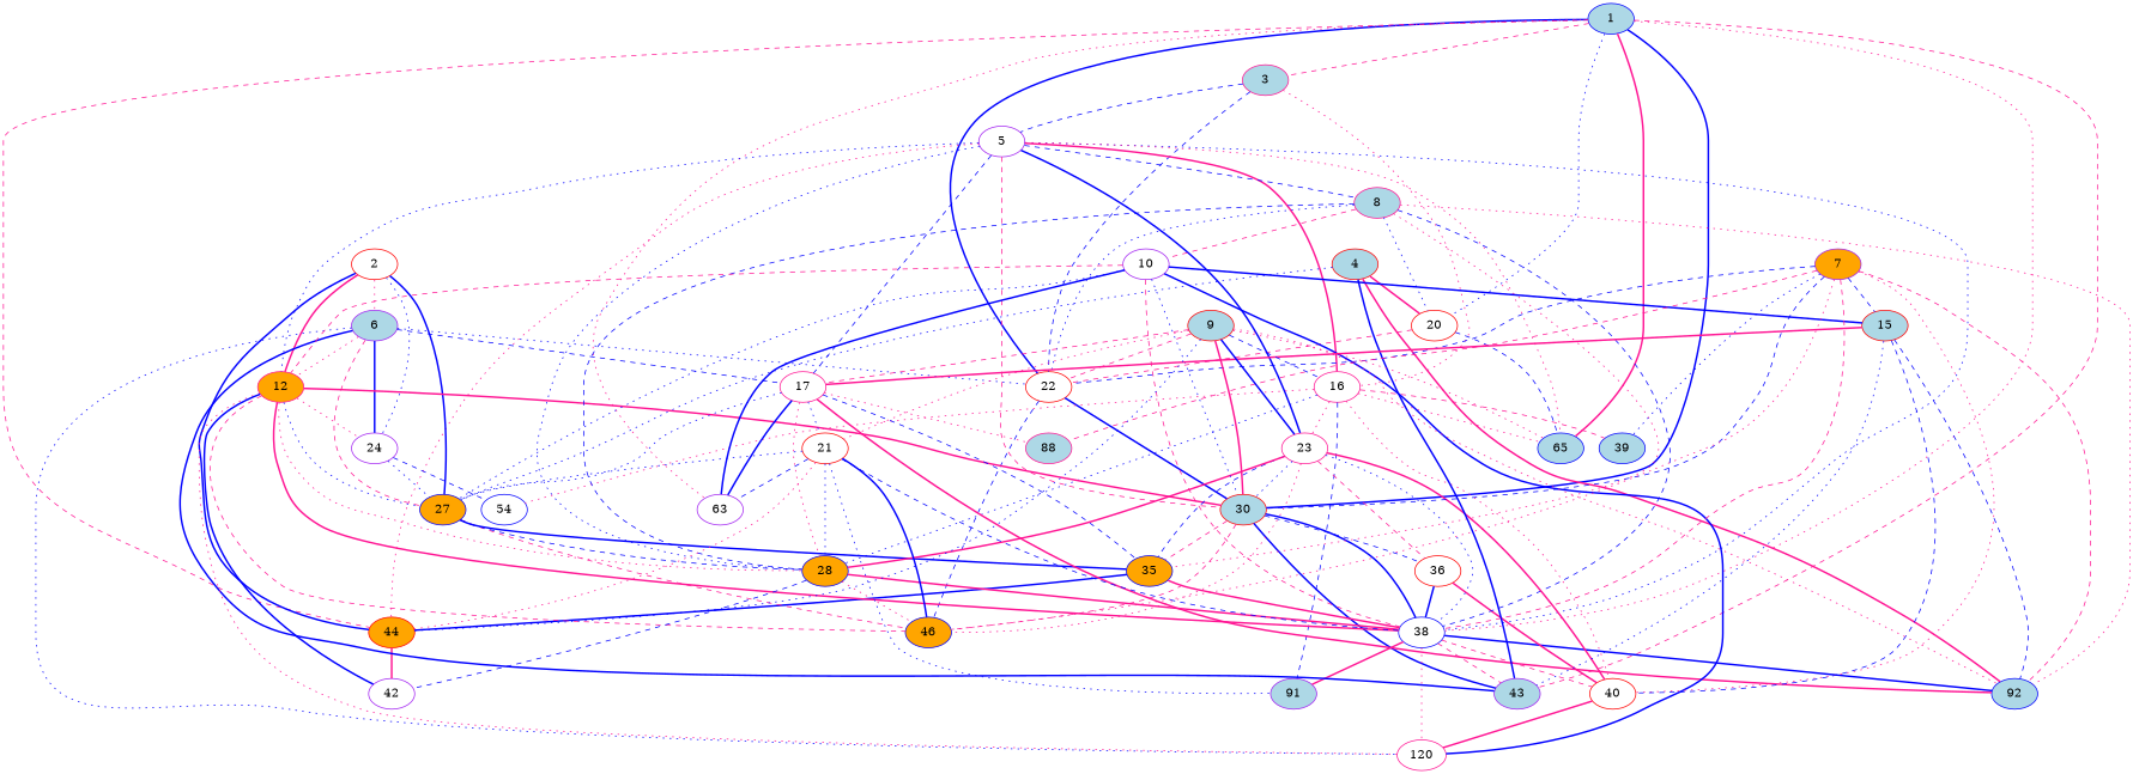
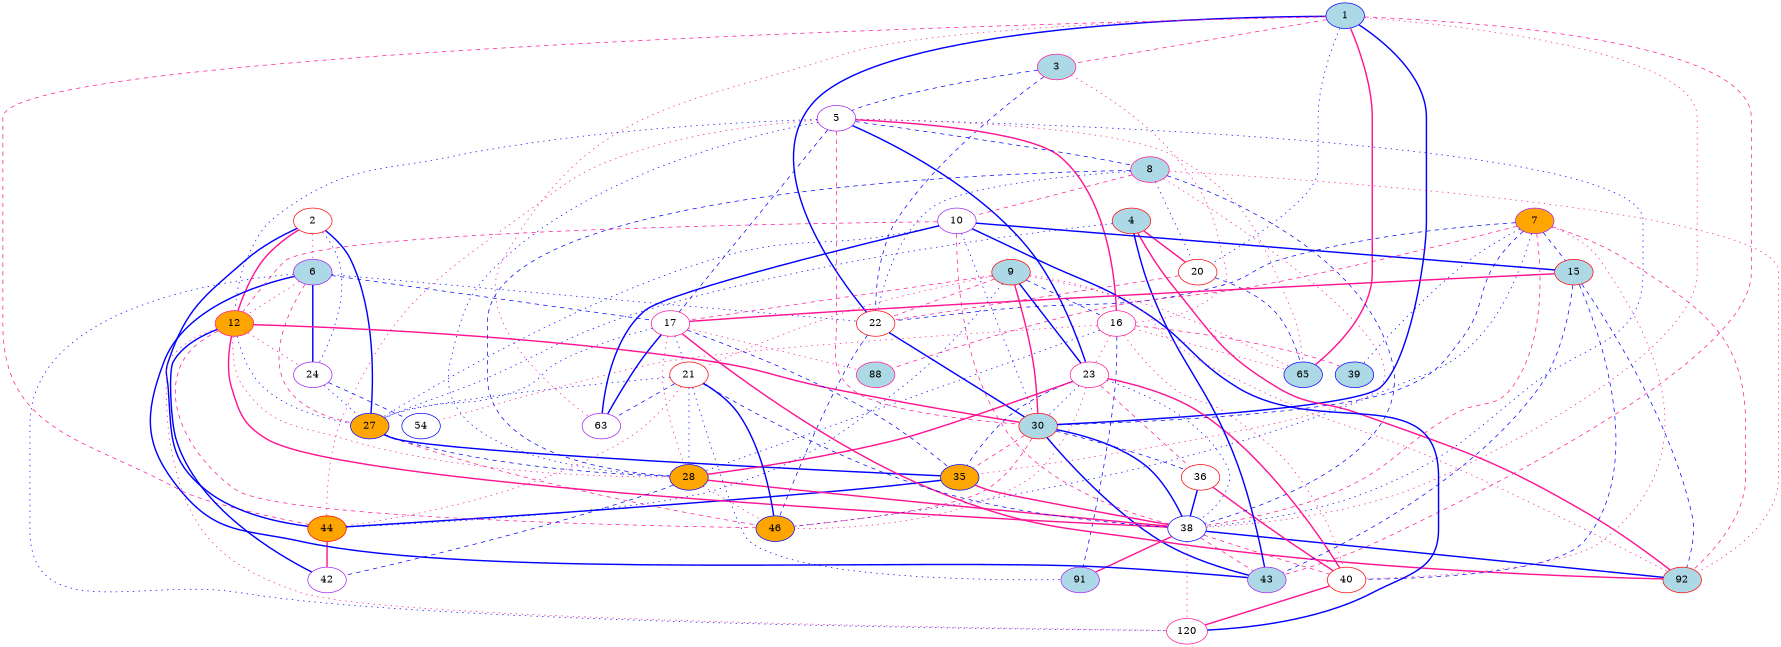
  graph {
    node [color=red fillcolor=white style=filled]
    edge [color=blue style=dotted]
    1 [color=blue fillcolor=lightblue super="+76+85+14"]
    3 [color=deeppink fillcolor=lightblue]
    20 [super="+119"]
    22 [super="+25+64"]
    30 [fillcolor=lightblue super="+34+116+104+52"]
    38 [color=blue super="+55+50"]
    43 [color=purple fillcolor=lightblue super="+105"]
    44 [fillcolor=orange super="+72+70+95"]
    63 [color=purple]
    65 [color=blue fillcolor=lightblue super="+81"]
    5 [color=purple super="+45"]
    16 [color=deeppink super="+67+77"]
    46 [color=blue fillcolor=orange super="+48+98"]
    35 [color=blue fillcolor=orange super="+61"]
    36 [super="+79"]
-   92 [color=blue fillcolor=lightblue super="+110"]
+   92 [fillcolor=lightblue super="+110"]
    120 [color=deeppink super="+123"]
    40 [super="+68+49"]
    91 [color=purple fillcolor=lightblue]
    42 [color=purple]
    2 [super="+115"]
    6 [color=purple fillcolor=lightblue super="+99"]
    12 [color=deeppink fillcolor=orange super="+19+82"]
    24 [color=purple super="+53+69"]
    27 [color=blue fillcolor=orange super="+33+80+66"]
    17 [color=deeppink super="+62+78+37"]
    28 [color=blue fillcolor=orange super="+58+112+41+90"]
    54 [color=blue]
    8 [color=deeppink fillcolor=lightblue super="+18"]
    23 [color=deeppink super="+32+26"]
    39 [color=blue fillcolor=lightblue]
    4 [fillcolor=lightblue super="+60"]
    10 [color=purple super="+11+102"]
    88 [color=deeppink fillcolor=lightblue]
    21 [super="+111+109+47"]
    7 [color=purple fillcolor=orange super="+117+13+29"]
    15 [fillcolor=lightblue super="+86"]
    9 [fillcolor=lightblue super="+31+103"]
    1 -- 3 [color=deeppink style=dashed]
    1 -- 20
    1 -- 22 [style=bold]
    1 -- 30 [style=bold]
    1 -- 38 [color=deeppink]
    1 -- 43 [color=deeppink style=dashed weight=2]
    1 -- 44 [color=deeppink style=dashed]
    1 -- 63 [color=deeppink]
    1 -- 65 [color=deeppink style=bold]
    3 -- 22 [style=dashed]
    3 -- 5 [style=dashed]
    3 -- 16 [color=deeppink]
    20 -- 22 [color=deeppink style=dashed]
    20 -- 65 [style=dashed]
    22 -- 30 [style=bold]
    22 -- 46 [style=dashed]
    30 -- 38 [style=bold]
    30 -- 43 [style=bold]
    30 -- 46 [color=deeppink style=dashed]
    30 -- 35 [color=deeppink style=dashed]
    30 -- 36 [style=dashed]
    38 -- 43 [color=deeppink style=dashed]
    38 -- 92 [style=bold]
    38 -- 120 [color=deeppink weight=2]
    38 -- 40 [color=deeppink style=dashed]
    38 -- 91 [color=deeppink style=bold]
    44 -- 42 [color=deeppink style=bold]
    5 -- 30 [color=deeppink style=dashed weight=2]
    5 -- 38
    5 -- 44 [color=deeppink]
    5 -- 65 [color=deeppink]
    5 -- 16 [color=deeppink style=bold]
    5 -- 12
    5 -- 17 [style=dashed]
    5 -- 28
    5 -- 8 [style=dashed]
    5 -- 23 [style=bold weight=2]
    16 -- 65 [color=deeppink]
    16 -- 40 [color=deeppink]
    16 -- 91 [style=dashed]
    16 -- 28
    16 -- 54 [color=deeppink]
    16 -- 23 [color=deeppink]
    16 -- 39 [color=deeppink style=dashed]
    35 -- 38 [color=deeppink style=bold weight=2]
    35 -- 44 [style=bold]
    36 -- 38 [style=bold]
    36 -- 40 [color=deeppink style=bold]
    40 -- 120 [color=deeppink style=bold]
    2 -- 44 [style=bold]
    2 -- 6 [color=deeppink]
    2 -- 12 [color=deeppink style=bold]
    2 -- 24
    2 -- 27 [style=bold]
    6 -- 22
    6 -- 43 [style=bold]
    6 -- 120
    6 -- 12 [color=deeppink]
    6 -- 24 [style=bold]
    6 -- 27 [color=deeppink style=dashed weight=2]
    6 -- 17 [style=dashed]
    12 -- 30 [color=deeppink style=bold]
    12 -- 38 [color=deeppink style=bold]
    12 -- 46 [color=deeppink style=dashed]
    12 -- 120 [color=deeppink]
    12 -- 42 [style=bold]
    12 -- 24 [color=deeppink weight=2]
    12 -- 27
    12 -- 28 [color=deeppink]
    24 -- 27
    24 -- 54 [style=dashed]
    27 -- 46 [color=deeppink style=dashed]
    27 -- 35 [style=bold]
    27 -- 28 [style=dashed]
    17 -- 63 [style=bold]
    17 -- 35 [style=dashed]
    17 -- 92 [color=deeppink style=bold]
    17 -- 27
    17 -- 28 [color=deeppink weight=3]
    17 -- 88 [color=deeppink]
    17 -- 21 [weight=2]
    28 -- 38 [color=deeppink style=bold]
    28 -- 46 [color=deeppink]
    28 -- 42 [style=dashed]
    8 -- 20
    8 -- 22
    8 -- 38 [style=dashed]
    8 -- 35 [color=deeppink]
    8 -- 92 [color=deeppink]
    8 -- 28 [style=dashed]
    8 -- 10 [color=deeppink style=dashed]
    23 -- 30
    23 -- 38
    23 -- 46 [color=deeppink]
    23 -- 35 [style=dashed weight=2]
    23 -- 36 [color=deeppink style=dashed]
    23 -- 40 [color=deeppink style=bold]
    23 -- 28 [color=deeppink style=bold weight=3]
    4 -- 20 [color=deeppink style=bold]
    4 -- 43 [style=bold weight=2]
    4 -- 92 [color=deeppink style=bold]
    4 -- 27
    10 -- 30
    10 -- 38 [color=deeppink style=dashed]
    10 -- 63 [style=bold]
    10 -- 120 [style=bold]
    10 -- 12 [color=deeppink style=dashed weight=2]
    10 -- 27 [weight=2]
    10 -- 15 [style=bold]
    21 -- 38 [style=dashed weight=2]
    21 -- 44 [color=deeppink]
    21 -- 63 [style=dashed]
    21 -- 46 [style=bold]
    21 -- 91
    21 -- 27
    21 -- 28
    7 -- 22 [style=dashed]
    7 -- 30 [style=dashed]
    7 -- 38 [color=deeppink style=dashed]
-   7 -- 46 [color=deeppink]
+   7 -- 46
    7 -- 92 [color=deeppink style=dashed]
    7 -- 40 [color=deeppink weight=2]
    7 -- 39
    7 -- 88 [color=deeppink style=dashed]
    7 -- 15 [style=dashed weight=2]
-   15 -- 43
+   15 -- 43 [style=dashed]
    15 -- 92 [style=dashed]
    15 -- 40 [style=dashed]
    15 -- 17 [color=deeppink style=bold]
    9 -- 22 [color=deeppink style=dashed]
    9 -- 30 [color=deeppink style=bold]
    9 -- 44
    9 -- 65 [color=deeppink]
    9 -- 16 [style=dashed]
    9 -- 92 [color=deeppink]
    9 -- 17 [color=deeppink style=dashed]
    9 -- 23 [style=bold]
    9 -- 21 [color=deeppink]
  }
